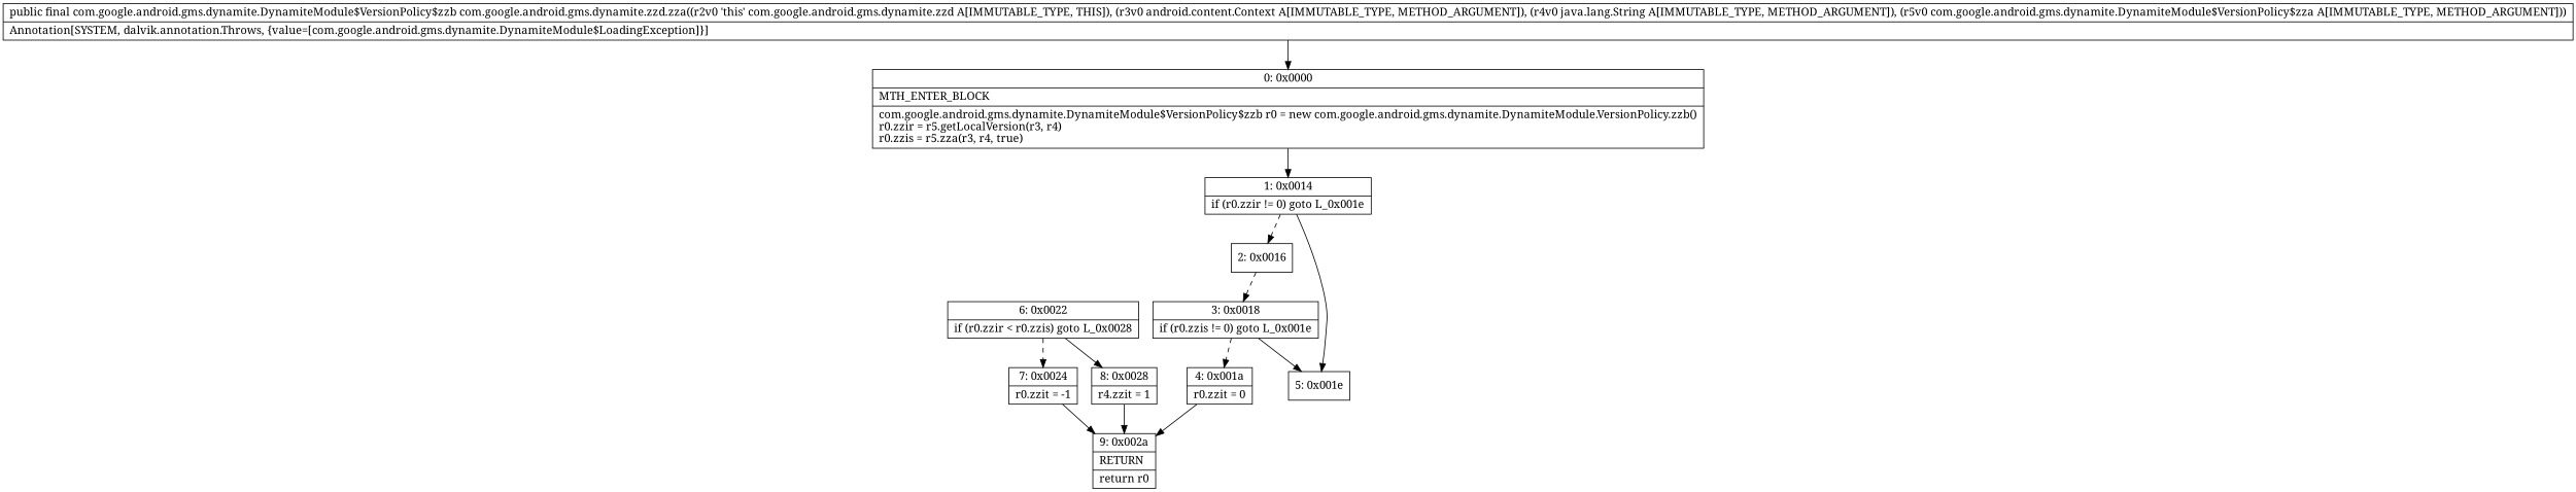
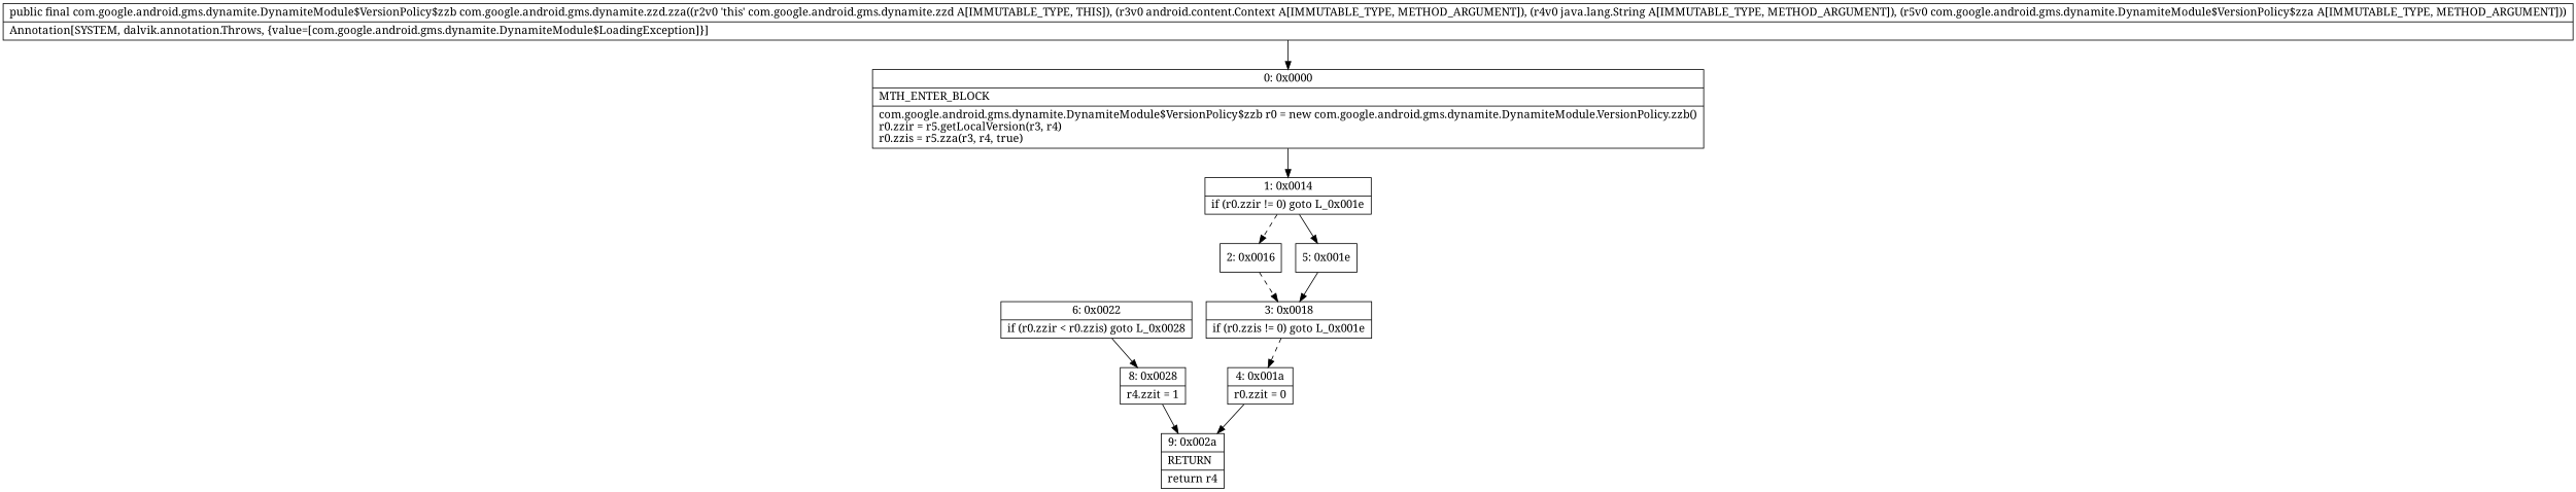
  digraph {
    fontname="Noto Serif"
    node [fontname="Noto Serif" shape=record]
    edge [fontname="Noto Serif"]
    n1 [label="{0\:\ 0x0000|MTH_ENTER_BLOCK\l|com.google.android.gms.dynamite.DynamiteModule$VersionPolicy$zzb r0 = new com.google.android.gms.dynamite.DynamiteModule.VersionPolicy.zzb()\lr0.zzir = r5.getLocalVersion(r3, r4)\lr0.zzis = r5.zza(r3, r4, true)\l}"]
    n2 [label="{1\:\ 0x0014|if (r0.zzir != 0) goto L_0x001e\l}"]
    n3 [label="{2\:\ 0x0016}"]
    n4 [label="{5\:\ 0x001e}"]
    n5 [label="{3\:\ 0x0018|if (r0.zzis != 0) goto L_0x001e\l}"]
    n6 [label="{4\:\ 0x001a|r0.zzit = 0\l}"]
-   n7 [label="{9\:\ 0x002a|RETURN\l|return r0\l}"]
+   n7 [label="{9\:\ 0x002a|RETURN\l|return r4\l}"]
    n8 [label="{6\:\ 0x0022|if (r0.zzir \< r0.zzis) goto L_0x0028\l}"]
-   n9 [label="{7\:\ 0x0024|r0.zzit = \-1\l}"]
    n10 [label="{8\:\ 0x0028|r4.zzit = 1\l}"]
    n11 [label="{public final com.google.android.gms.dynamite.DynamiteModule$VersionPolicy$zzb com.google.android.gms.dynamite.zzd.zza((r2v0 'this' com.google.android.gms.dynamite.zzd A[IMMUTABLE_TYPE, THIS]), (r3v0 android.content.Context A[IMMUTABLE_TYPE, METHOD_ARGUMENT]), (r4v0 java.lang.String A[IMMUTABLE_TYPE, METHOD_ARGUMENT]), (r5v0 com.google.android.gms.dynamite.DynamiteModule$VersionPolicy$zza A[IMMUTABLE_TYPE, METHOD_ARGUMENT]))  | Annotation[SYSTEM, dalvik.annotation.Throws, \{value=[com.google.android.gms.dynamite.DynamiteModule$LoadingException]\}]\l}"]
    n1 -> n2
    n2 -> n3 [style=dashed]
    n2 -> n4
    n3 -> n5 [style=dashed]
-   n5 -> n4
+   n4 -> n5
    n5 -> n6 [style=dashed]
    n6 -> n7
-   n8 -> n9 [style=dashed]
    n8 -> n10
-   n9 -> n7
    n10 -> n7
    n11 -> n1
  }
